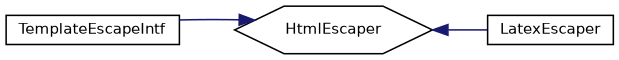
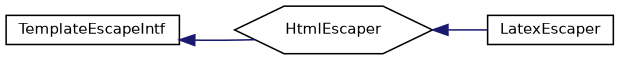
  digraph {
    rankdir=LR
    node [color=black fillcolor=white fontname=Helvetica fontsize=10 shape=box style=filled]
    edge [color=midnightblue dir=back fontname=Helvetica fontsize=10 labelfontname=Helvetica labelfontsize=10 style=solid]
    n1 [height=0.2 label=TemplateEscapeIntf width=0.4]
    n2 [height=0.2 label=HtmlEscaper shape=hexagon width=0.4]
    n3 [height=0.2 label=LatexEscaper width=0.4]
-   n2 -> n1
+   n1 -> n2
    n2 -> n3
  }
